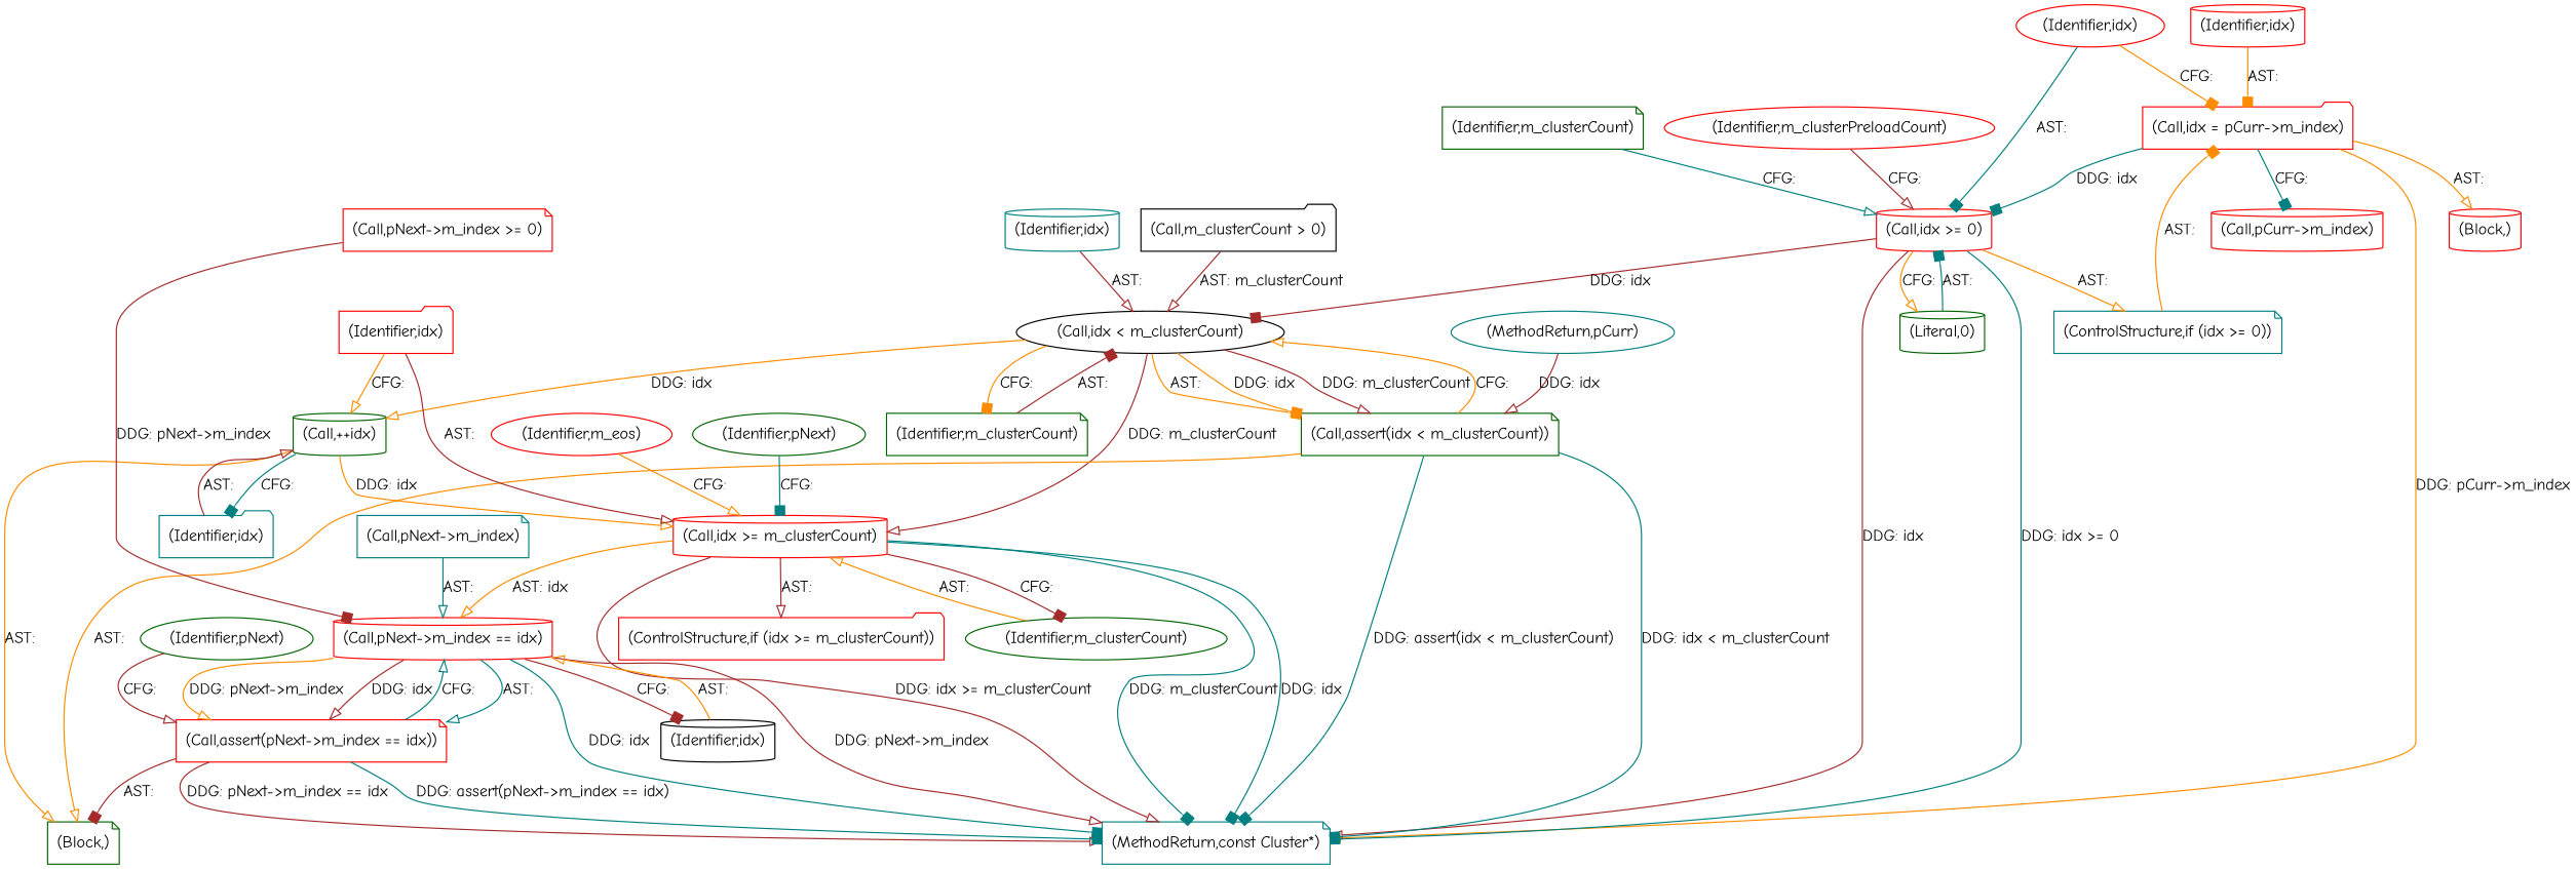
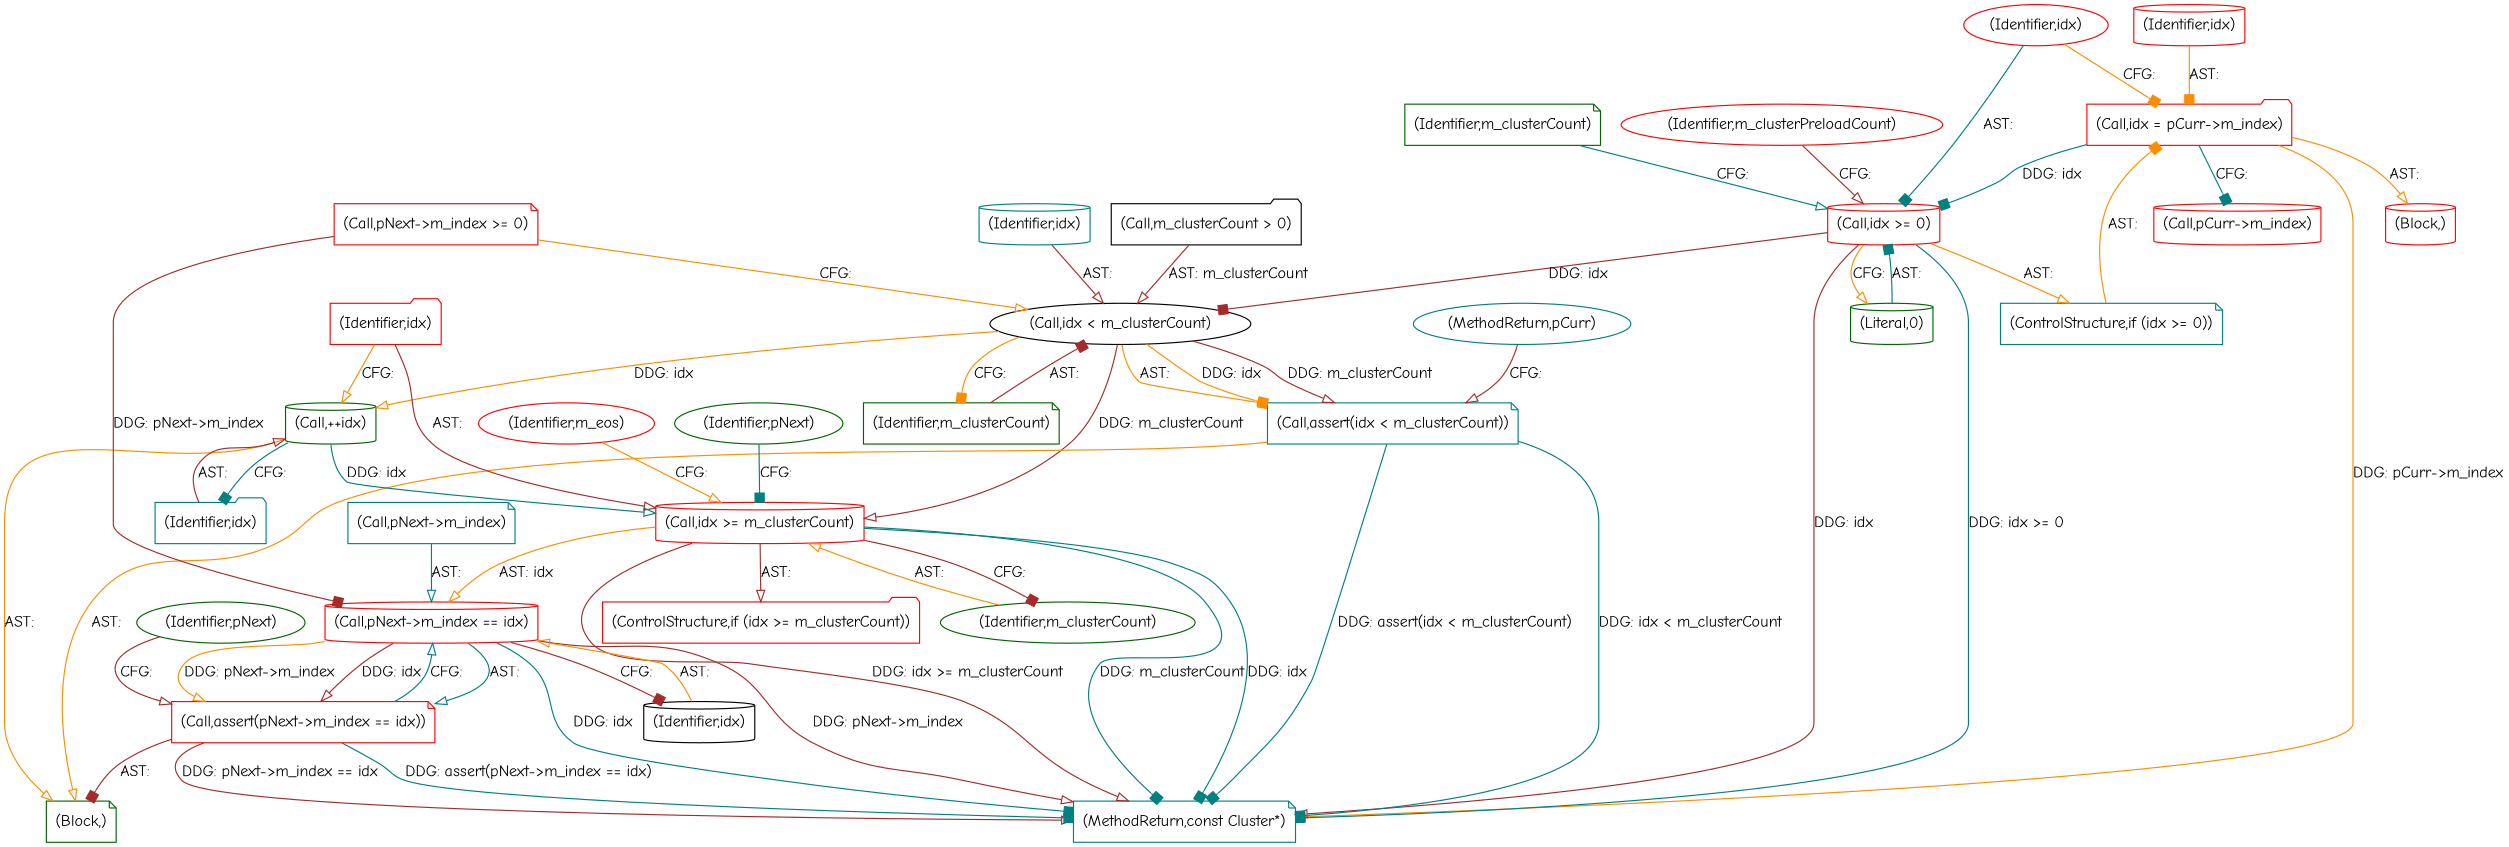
  digraph {
    fontname="Comic Neue"
    node [color=red fontname="Comic Neue" shape=cylinder]
    edge [arrowhead=onormal color=brown fontname="Comic Neue"]
    n1 [label="(Call,idx = pCurr->m_index)" shape=folder]
    n2 [label="(Call,idx >= 0)"]
    n3 [color=teal label="(MethodReturn,const Cluster*)" shape=note]
    n4 [label="(Block,)"]
    n5 [label="(Call,pCurr->m_index)"]
    n6 [color=black label="(Call,idx < m_clusterCount)" shape=ellipse]
    n7 [color=darkgreen label="(Literal,0)"]
    n8 [color=teal label="(ControlStructure,if (idx >= 0))" shape=note]
-   n9 [color=darkgreen label="(Call,assert(idx < m_clusterCount))" shape=note]
+   n9 [color=teal label="(Call,assert(idx < m_clusterCount))" shape=note]
    n10 [color=darkgreen label="(Call,++idx)"]
    n11 [label="(Call,idx >= m_clusterCount)"]
    n12 [color=darkgreen label="(Identifier,m_clusterCount)" shape=note]
    n13 [color=darkgreen label="(Block,)" shape=note]
    n14 [color=teal label="(Identifier,idx)" shape=folder]
    n15 [label="(Call,pNext->m_index == idx)"]
    n16 [label="(ControlStructure,if (idx >= m_clusterCount))" shape=folder]
    n17 [color=darkgreen label="(Identifier,m_clusterCount)" shape=ellipse]
    n18 [label="(Call,assert(pNext->m_index == idx))" shape=note]
    n19 [color=black label="(Identifier,idx)"]
    n20 [label="(Identifier,idx)"]
    n21 [label="(Identifier,idx)" shape=folder]
    n22 [color=darkgreen label="(Identifier,m_clusterCount)" shape=note]
    n23 [color=teal label="(Identifier,idx)"]
    n24 [label="(Identifier,m_clusterPreloadCount)" shape=ellipse]
    n25 [color=teal label="(MethodReturn,pCurr)" shape=ellipse]
    n26 [label="(Identifier,idx)" shape=ellipse]
    n27 [color=darkgreen label="(Identifier,pNext)" shape=ellipse]
    n28 [color=black label="(Call,m_clusterCount > 0)" shape=folder]
    n29 [label="(Call,pNext->m_index >= 0)" shape=note]
    n30 [color=teal label="(Call,pNext->m_index)" shape=note]
    n31 [label="(Identifier,m_eos)" shape=ellipse]
    n32 [color=darkgreen label="(Identifier,pNext)" shape=ellipse]
    n1 -> n2 [arrowhead=box color=teal label="DDG: idx"]
    n1 -> n3 [arrowhead=box color=darkorange label="DDG: pCurr->m_index"]
    n1 -> n4 [color=darkorange label="AST: "]
    n1 -> n5 [arrowhead=box color=teal label="CFG: "]
    n2 -> n3 [label="DDG: idx"]
    n2 -> n3 [arrowhead=box color=teal label="DDG: idx >= 0"]
    n2 -> n6 [arrowhead=box label="DDG: idx"]
    n2 -> n7 [color=darkorange label="CFG: "]
    n2 -> n8 [color=darkorange label="AST: "]
    n6 -> n9 [arrowhead=box color=darkorange label="AST: "]
    n6 -> n9 [arrowhead=box color=darkorange label="DDG: idx"]
    n6 -> n9 [label="DDG: m_clusterCount"]
    n6 -> n10 [color=darkorange label="DDG: idx"]
    n6 -> n11 [label="DDG: m_clusterCount"]
    n6 -> n12 [arrowhead=box color=darkorange label="CFG: "]
    n7 -> n2 [arrowhead=box color=teal label="AST: "]
    n8 -> n1 [arrowhead=box color=darkorange label="AST: "]
    n9 -> n3 [arrowhead=box color=teal label="DDG: assert(idx < m_clusterCount)"]
    n9 -> n3 [arrowhead=box color=teal label="DDG: idx < m_clusterCount"]
-   n9 -> n6 [color=darkorange label="CFG: "]
+   n29 -> n6 [color=darkorange label="CFG: "]
    n9 -> n13 [color=darkorange label="AST: "]
-   n10 -> n11 [color=darkorange label="DDG: idx"]
+   n10 -> n11 [color=teal label="DDG: idx"]
    n10 -> n13 [color=darkorange label="AST: "]
    n10 -> n14 [arrowhead=box color=teal label="CFG: "]
    n11 -> n3 [label="DDG: idx >= m_clusterCount"]
    n11 -> n3 [arrowhead=box color=teal label="DDG: m_clusterCount"]
    n11 -> n3 [arrowhead=box color=teal label="DDG: idx"]
    n11 -> n15 [color=darkorange label="AST: idx"]
    n11 -> n16 [label="AST: "]
    n11 -> n17 [arrowhead=box label="CFG: "]
    n12 -> n6 [arrowhead=box label="AST: "]
    n14 -> n10 [label="AST: "]
    n15 -> n3 [arrowhead=box color=teal label="DDG: idx"]
    n15 -> n3 [label="DDG: pNext->m_index"]
    n15 -> n18 [color=teal label="AST: "]
    n15 -> n18 [color=darkorange label="DDG: pNext->m_index"]
    n15 -> n18 [label="DDG: idx"]
    n15 -> n19 [arrowhead=box label="CFG: "]
    n17 -> n11 [color=darkorange label="AST: "]
    n18 -> n3 [label="DDG: pNext->m_index == idx"]
    n18 -> n3 [arrowhead=box color=teal label="DDG: assert(pNext->m_index == idx)"]
    n18 -> n13 [arrowhead=box label="AST: "]
    n18 -> n15 [color=teal label="CFG: "]
    n19 -> n15 [color=darkorange label="AST: "]
    n20 -> n1 [arrowhead=box color=darkorange label="AST: "]
    n21 -> n10 [color=darkorange label="CFG: "]
    n21 -> n11 [label="AST: "]
    n22 -> n2 [color=teal label="CFG: "]
    n23 -> n6 [label="AST: "]
    n24 -> n2 [label="CFG: "]
-   n25 -> n9 [label="DDG: idx"]
+   n25 -> n9 [label="CFG: "]
    n26 -> n1 [arrowhead=box color=darkorange label="CFG: "]
    n26 -> n2 [arrowhead=box color=teal label="AST: "]
    n27 -> n18 [label="CFG: "]
    n28 -> n6 [label="AST: m_clusterCount"]
    n29 -> n15 [arrowhead=box label="DDG: pNext->m_index"]
    n30 -> n15 [color=teal label="AST: "]
    n31 -> n11 [color=darkorange label="CFG: "]
    n32 -> n11 [arrowhead=box color=teal label="CFG: "]
  }
